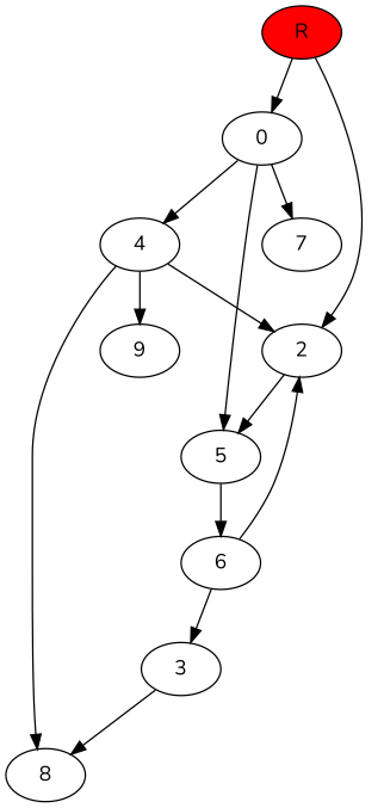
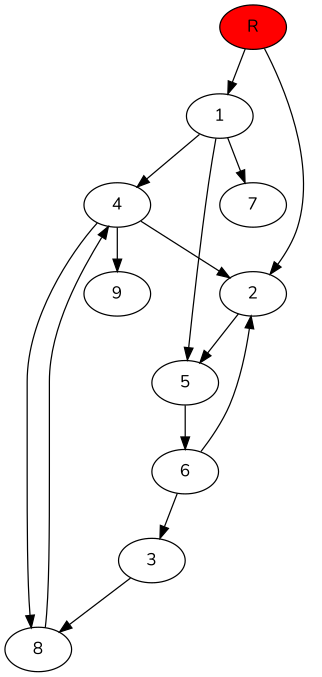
  digraph {
    fontname=Nunito
    node [fontname=Nunito]
    edge [fontname=Nunito]
-   1 [label=0]
+   1
    4
    5
    7
    2
    8
    9
    6
    3
    R [fillcolor="#ff0000" style=filled]
    1 -> 4
    1 -> 5
    1 -> 7
    4 -> 2
    4 -> 8
    4 -> 9
    5 -> 6
    2 -> 5
+   8 -> 4
    6 -> 2
    6 -> 3
    3 -> 8
    R -> 1
    R -> 2
  }
